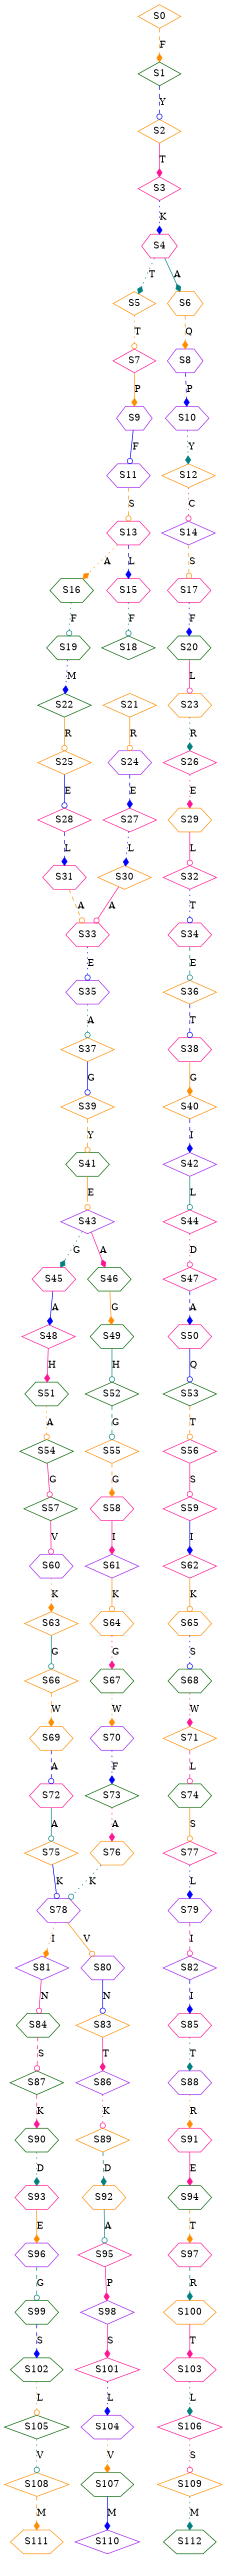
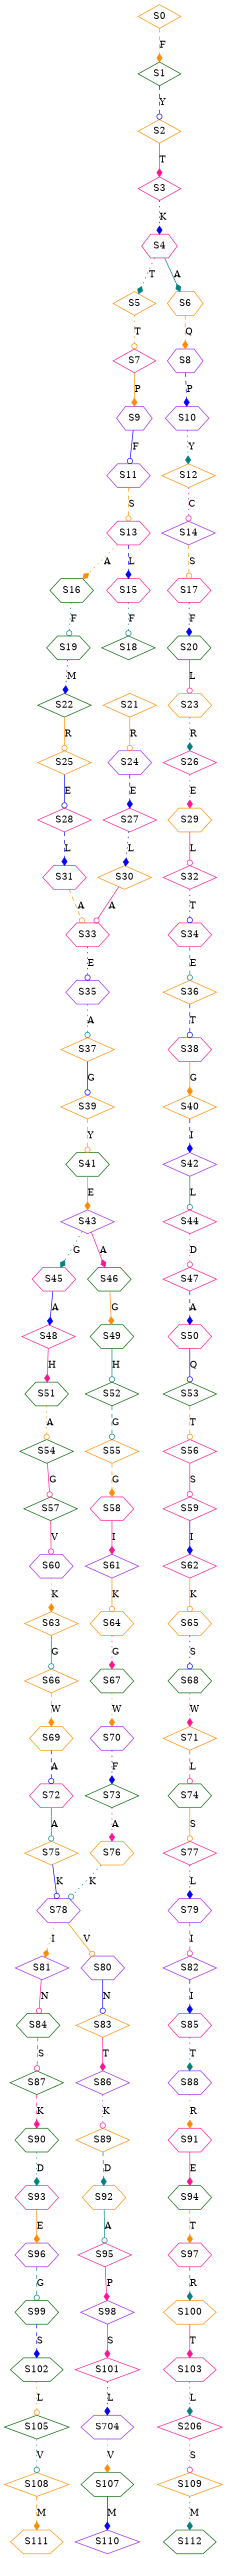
  strict digraph {
    node [color=deeppink shape=hexagon]
    edge [arrowhead=diamond color=darkorange style=solid]
    S0 [color=darkorange shape=diamond]
    S1 [color=darkgreen shape=diamond]
    S2 [color=darkorange shape=diamond]
    S3 [shape=diamond]
    S4
    S5 [color=darkorange shape=diamond]
    S6 [color=darkorange]
    S7 [shape=diamond]
    S8 [color=purple]
    S9 [color=purple]
    S10 [color=purple]
    S11 [color=purple]
    S12 [color=darkorange shape=diamond]
    S13
    S14 [color=purple shape=diamond]
    S15
    S16 [color=darkgreen]
    S17
    S18 [color=darkgreen shape=diamond]
    S19 [color=darkgreen]
    S20 [color=darkgreen]
    S22 [color=darkgreen shape=diamond]
    S23 [color=darkorange]
    S21 [color=darkorange shape=diamond]
    S24 [color=purple]
    S25 [color=darkorange shape=diamond]
    S26 [shape=diamond]
    S27 [shape=diamond]
    S28 [shape=diamond]
    S29 [color=darkorange]
    S30 [color=darkorange shape=diamond]
    S31
    S32 [shape=diamond]
    S33
    S34
    S35 [color=purple]
    S36 [color=darkorange shape=diamond]
    S37 [color=darkorange shape=diamond]
    S38
    S39 [color=darkorange shape=diamond]
    S40 [color=darkorange shape=diamond]
    S41 [color=darkgreen]
    S42 [color=purple shape=diamond]
    S43 [color=purple shape=diamond]
    S44 [shape=diamond]
    S45
    S46 [color=darkgreen]
    S47 [shape=diamond]
    S48 [shape=diamond]
    S49 [color=darkgreen]
    S50
    S51 [color=darkgreen]
    S52 [color=darkgreen shape=diamond]
    S53 [color=darkgreen shape=diamond]
    S54 [color=darkgreen shape=diamond]
    S55 [color=darkorange shape=diamond]
    S56 [shape=diamond]
    S57 [color=darkgreen shape=diamond]
    S58
    S59 [shape=diamond]
    S60 [color=purple]
    S61 [color=purple shape=diamond]
    S62 [shape=diamond]
    S63 [color=darkorange shape=diamond]
    S64 [color=darkorange]
    S65 [color=darkorange]
    S66 [color=darkorange shape=diamond]
    S67 [color=darkgreen]
    S68 [color=darkgreen]
    S69 [color=darkorange]
    S70 [color=purple]
    S71 [color=darkorange shape=diamond]
    S72
    S73 [color=darkgreen shape=diamond]
    S74 [color=darkgreen]
    S75 [color=darkorange shape=diamond]
    S76 [color=darkorange]
    S77 [shape=diamond]
    S78 [color=purple]
    S79 [color=purple]
    S80 [color=purple]
    S81 [color=purple shape=diamond]
    S82 [color=purple shape=diamond]
    S83 [color=darkorange shape=diamond]
    S84 [color=darkgreen]
    S85
    S86 [color=purple shape=diamond]
    S87 [color=darkgreen shape=diamond]
    S88 [color=purple]
    S89 [color=darkorange shape=diamond]
    S90 [color=darkgreen]
    S91
    S92 [color=darkorange]
    S93
    S94 [color=darkgreen]
    S95 [shape=diamond]
    S96 [color=purple]
    S97
    S98 [color=purple shape=diamond]
    S99 [color=darkgreen]
    S100 [color=darkorange]
    S101 [shape=diamond]
    S102 [color=darkgreen]
    S103
-   S104 [color=purple]
+   S104 [color=purple label=S704]
    S105 [color=darkgreen shape=diamond]
-   S106 [shape=diamond]
+   S106 [shape=diamond label=S206]
    S107 [color=darkgreen]
    S108 [color=darkorange shape=diamond]
    S109 [color=darkorange shape=diamond]
    S110 [color=purple shape=diamond]
    S111 [color=darkorange]
    S112 [color=darkgreen]
    S0 -> S1 [label=F style=dashed]
    S1 -> S2 [arrowhead=odot color=blue label=Y style=dashed]
    S2 -> S3 [color=deeppink label=T]
    S3 -> S4 [color=blue label=K style=dotted]
    S4 -> S5 [color=teal label=T style=dotted]
    S4 -> S6 [color=teal label=A]
    S5 -> S7 [arrowhead=odot label=T style=dotted]
    S6 -> S8 [label=Q style=dashed]
    S7 -> S9 [label=P]
    S8 -> S10 [color=blue label=P style=dashed]
    S9 -> S11 [arrowhead=odot color=blue label=F]
    S10 -> S12 [color=teal label=Y style=dotted]
    S11 -> S13 [arrowhead=odot label=S style=dashed]
    S12 -> S14 [arrowhead=odot color=deeppink label=C style=dotted]
    S13 -> S15 [color=blue label=L style=dashed]
    S13 -> S16 [label=A style=dotted]
    S14 -> S17 [arrowhead=odot label=S style=dashed]
    S15 -> S18 [arrowhead=odot color=teal label=F style=dotted]
    S16 -> S19 [arrowhead=odot color=teal label=F style=dotted]
    S17 -> S20 [color=blue label=F style=dotted]
    S19 -> S22 [color=blue label=M style=dotted]
    S20 -> S23 [arrowhead=odot color=deeppink label=L]
    S22 -> S25 [arrowhead=odot label=R]
    S23 -> S26 [color=teal label=R style=dotted]
    S21 -> S24 [arrowhead=odot label=R]
    S24 -> S27 [color=blue label=E style=dashed]
    S25 -> S28 [arrowhead=odot color=blue label=E]
    S26 -> S29 [color=deeppink label=E style=dotted]
    S27 -> S30 [color=blue label=L style=dotted]
    S28 -> S31 [color=blue label=L style=dashed]
    S29 -> S32 [arrowhead=odot color=deeppink label=L]
    S30 -> S33 [arrowhead=odot color=deeppink label=A]
    S31 -> S33 [arrowhead=odot label=A style=dashed]
    S32 -> S34 [arrowhead=odot color=blue label=T style=dotted]
    S33 -> S35 [arrowhead=odot color=blue label=E style=dotted]
    S34 -> S36 [arrowhead=odot color=teal label=E style=dashed]
    S35 -> S37 [arrowhead=odot color=teal label=A style=dotted]
    S36 -> S38 [arrowhead=odot color=blue label=T style=dashed]
    S37 -> S39 [arrowhead=odot color=blue label=G]
    S38 -> S40 [label=G]
    S39 -> S41 [arrowhead=odot label=Y style=dashed]
    S40 -> S42 [color=blue label=I style=dashed]
-   S41 -> S43 [arrowhead=odot label=E]
+   S41 -> S43 [label=E]
    S42 -> S44 [arrowhead=odot color=teal label=L]
    S43 -> S45 [color=teal label=G style=dotted]
    S43 -> S46 [color=deeppink label=A]
    S44 -> S47 [arrowhead=odot color=deeppink label=D style=dotted]
    S45 -> S48 [color=blue label=A]
    S46 -> S49 [label=G]
    S47 -> S50 [color=blue label=A style=dashed]
    S48 -> S51 [color=deeppink label=H]
    S49 -> S52 [arrowhead=odot color=teal label=H]
    S50 -> S53 [arrowhead=odot color=blue label=Q]
    S51 -> S54 [arrowhead=odot label=A style=dotted]
    S52 -> S55 [arrowhead=odot color=teal label=G style=dashed]
    S53 -> S56 [arrowhead=odot label=T style=dashed]
    S54 -> S57 [arrowhead=odot color=deeppink label=G]
    S55 -> S58 [label=G style=dashed]
    S56 -> S59 [arrowhead=odot color=deeppink label=S]
    S57 -> S60 [arrowhead=odot color=deeppink label=V]
    S58 -> S61 [color=deeppink label=I]
    S59 -> S62 [color=blue label=I]
    S60 -> S63 [label=K style=dotted]
    S61 -> S64 [arrowhead=odot label=K]
    S62 -> S65 [arrowhead=odot label=K]
    S63 -> S66 [arrowhead=odot color=teal label=G]
    S64 -> S67 [color=deeppink label=G style=dotted]
    S65 -> S68 [arrowhead=odot color=blue label=S style=dotted]
    S66 -> S69 [label=W style=dashed]
    S67 -> S70 [label=W style=dotted]
    S68 -> S71 [color=deeppink label=W style=dotted]
    S69 -> S72 [arrowhead=odot color=blue label=A style=dashed]
    S70 -> S73 [color=blue label=F style=dotted]
    S71 -> S74 [arrowhead=odot color=deeppink label=L style=dashed]
    S72 -> S75 [arrowhead=odot color=teal label=A]
    S73 -> S76 [color=deeppink label=A style=dotted]
    S74 -> S77 [arrowhead=odot label=S]
    S75 -> S78 [arrowhead=odot color=blue label=K]
    S76 -> S78 [arrowhead=odot color=teal label=K style=dotted]
    S77 -> S79 [color=blue label=L style=dotted]
    S78 -> S80 [arrowhead=odot label=V]
    S78 -> S81 [label=I style=dotted]
    S79 -> S82 [arrowhead=odot color=deeppink label=I style=dashed]
    S80 -> S83 [arrowhead=odot color=blue label=N]
    S81 -> S84 [arrowhead=odot color=deeppink label=N]
    S82 -> S85 [color=blue label=I style=dashed]
    S83 -> S86 [color=deeppink label=T]
    S84 -> S87 [arrowhead=odot color=deeppink label=S style=dashed]
    S85 -> S88 [color=teal label=T style=dotted]
    S86 -> S89 [arrowhead=odot color=deeppink label=K style=dotted]
    S87 -> S90 [color=deeppink label=K style=dashed]
    S88 -> S91 [label=R style=dotted]
    S89 -> S92 [color=teal label=D style=dashed]
    S90 -> S93 [color=teal label=D style=dotted]
    S91 -> S94 [color=deeppink label=E]
    S92 -> S95 [arrowhead=odot color=teal label=A]
    S93 -> S96 [label=E]
    S94 -> S97 [label=T style=dashed]
    S95 -> S98 [color=deeppink label=P]
    S96 -> S99 [arrowhead=odot color=teal label=G style=dashed]
    S97 -> S100 [color=teal label=R style=dashed]
    S98 -> S101 [color=deeppink label=S]
    S99 -> S102 [color=blue label=S style=dashed]
    S100 -> S103 [color=deeppink label=T]
    S101 -> S104 [color=blue label=L style=dotted]
    S102 -> S105 [arrowhead=odot label=L style=dotted]
    S103 -> S106 [color=teal label=L style=dotted]
    S104 -> S107 [label=V style=dotted]
    S105 -> S108 [arrowhead=odot color=teal label=V style=dotted]
    S106 -> S109 [arrowhead=odot color=deeppink label=S style=dotted]
    S107 -> S110 [color=blue label=M]
    S108 -> S111 [label=M style=dashed]
    S109 -> S112 [color=teal label=M style=dotted]
  }
